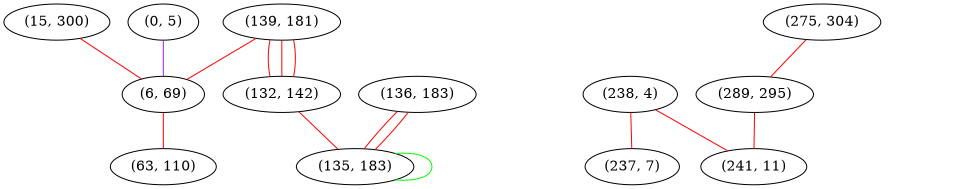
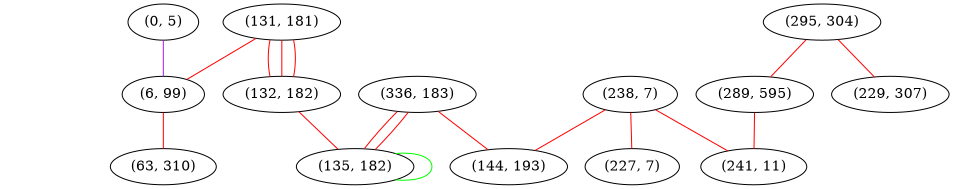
  graph {
    edge [color=red weight=1]
-   "(15, 300)"
-   "(6, 69)"
-   "(63, 310)" [label="(63, 110)"]
+   "(6, 69)" [label="(6, 99)"]
+   "(63, 310)"
    n4 [label="(0, 5)"]
-   "(136, 183)"
-   "(135, 182)" [label="(135, 183)"]
-   "(275, 304)"
-   "(289, 295)"
+   "(136, 183)" [label="(336, 183)"]
+   "(144, 193)"
+   "(135, 182)"
+   "(275, 304)" [label="(295, 304)"]
+   "(289, 295)" [label="(289, 595)"]
+   "(229, 307)"
    n11 [label="(241, 11)"]
-   "(238, 7)" [label="(238, 4)"]
-   "(237, 7)"
-   "(131, 181)" [label="(139, 181)"]
-   "(132, 182)" [label="(132, 142)"]
-   "(15, 300)" -- "(6, 69)"
+   "(238, 7)"
+   "(237, 7)" [label="(227, 7)"]
+   "(131, 181)"
+   "(132, 182)"
    "(6, 69)" -- "(63, 310)"
    n4 -- "(6, 69)" [color=purple weight=4]
+   "(136, 183)" -- "(144, 193)"
    "(136, 183)" -- "(135, 182)"
    "(136, 183)" -- "(135, 182)"
    "(135, 182)" -- "(135, 182)" [color=green weight=2]
    "(275, 304)" -- "(289, 295)"
+   "(275, 304)" -- "(229, 307)"
    "(289, 295)" -- n11
+   "(238, 7)" -- "(144, 193)"
    "(238, 7)" -- n11
    "(238, 7)" -- "(237, 7)"
    "(131, 181)" -- "(6, 69)"
    "(131, 181)" -- "(132, 182)"
    "(131, 181)" -- "(132, 182)"
    "(131, 181)" -- "(132, 182)"
    "(132, 182)" -- "(135, 182)"
  }
